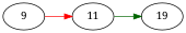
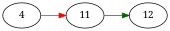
  strict digraph {
    fontname="Noto Serif"
    rankdir=LR
    node [fontname="Noto Serif"]
    edge [fontname="Noto Serif"]
-   4 [entry=true label=9]
+   4 [entry=true]
    11
-   12 [label=19]
+   12
    4 -> 11 [color=red cond=false]
    11 -> 12 [color=darkgreen cond=true]
  }
